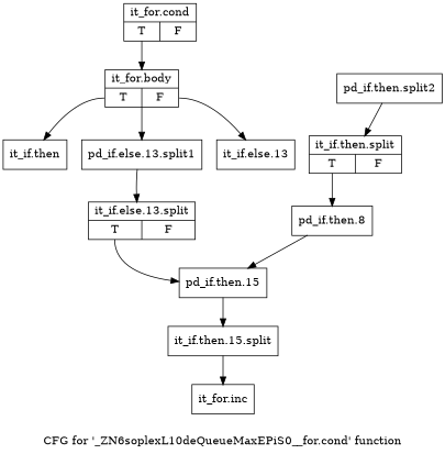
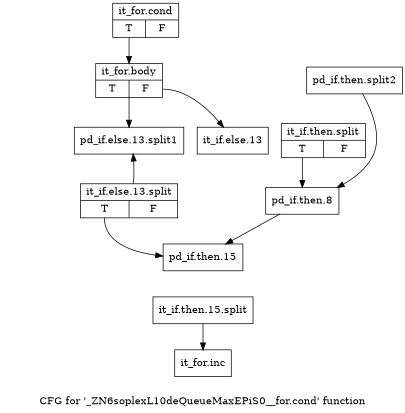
  digraph {
    label="CFG for '_ZN6soplexL10deQueueMaxEPiS0__for.cond' function"
    node [shape=record]
    n1 [label="{it_for.cond|{<s0>T|<s1>F}}"]
    n2 [label="{it_for.body|{<s0>T|<s1>F}}"]
-   n3 [label="{it_if.then}"]
    n4 [label="{it_if.else.13}"]
    n5 [label="{pd_if.else.13.split1}"]
    n6 [label="{pd_if.then.split2}"]
    n7 [label="{it_if.then.split|{<s0>T|<s1>F}}"]
    n8 [label="{it_if.else.13.split|{<s0>T|<s1>F}}"]
    n9 [label="{pd_if.then.15}"]
    n10 [label="{it_if.then.15.split}"]
    n11 [label="{it_for.inc}"]
    n12 [label="{pd_if.then.8}"]
    n1 -> n2 [tailport=s0]
-   n2 -> n3 [tailport=s0]
    n2 -> n4 [tailport=s1]
    n2 -> n5
-   n5 -> n8
-   n6 -> n7
+   n8 -> n5
+   n6 -> n12
    n7 -> n12 [tailport=s0]
    n8 -> n9 [tailport=s0]
-   n9 -> n10
    n10 -> n11
    n12 -> n9
  }
